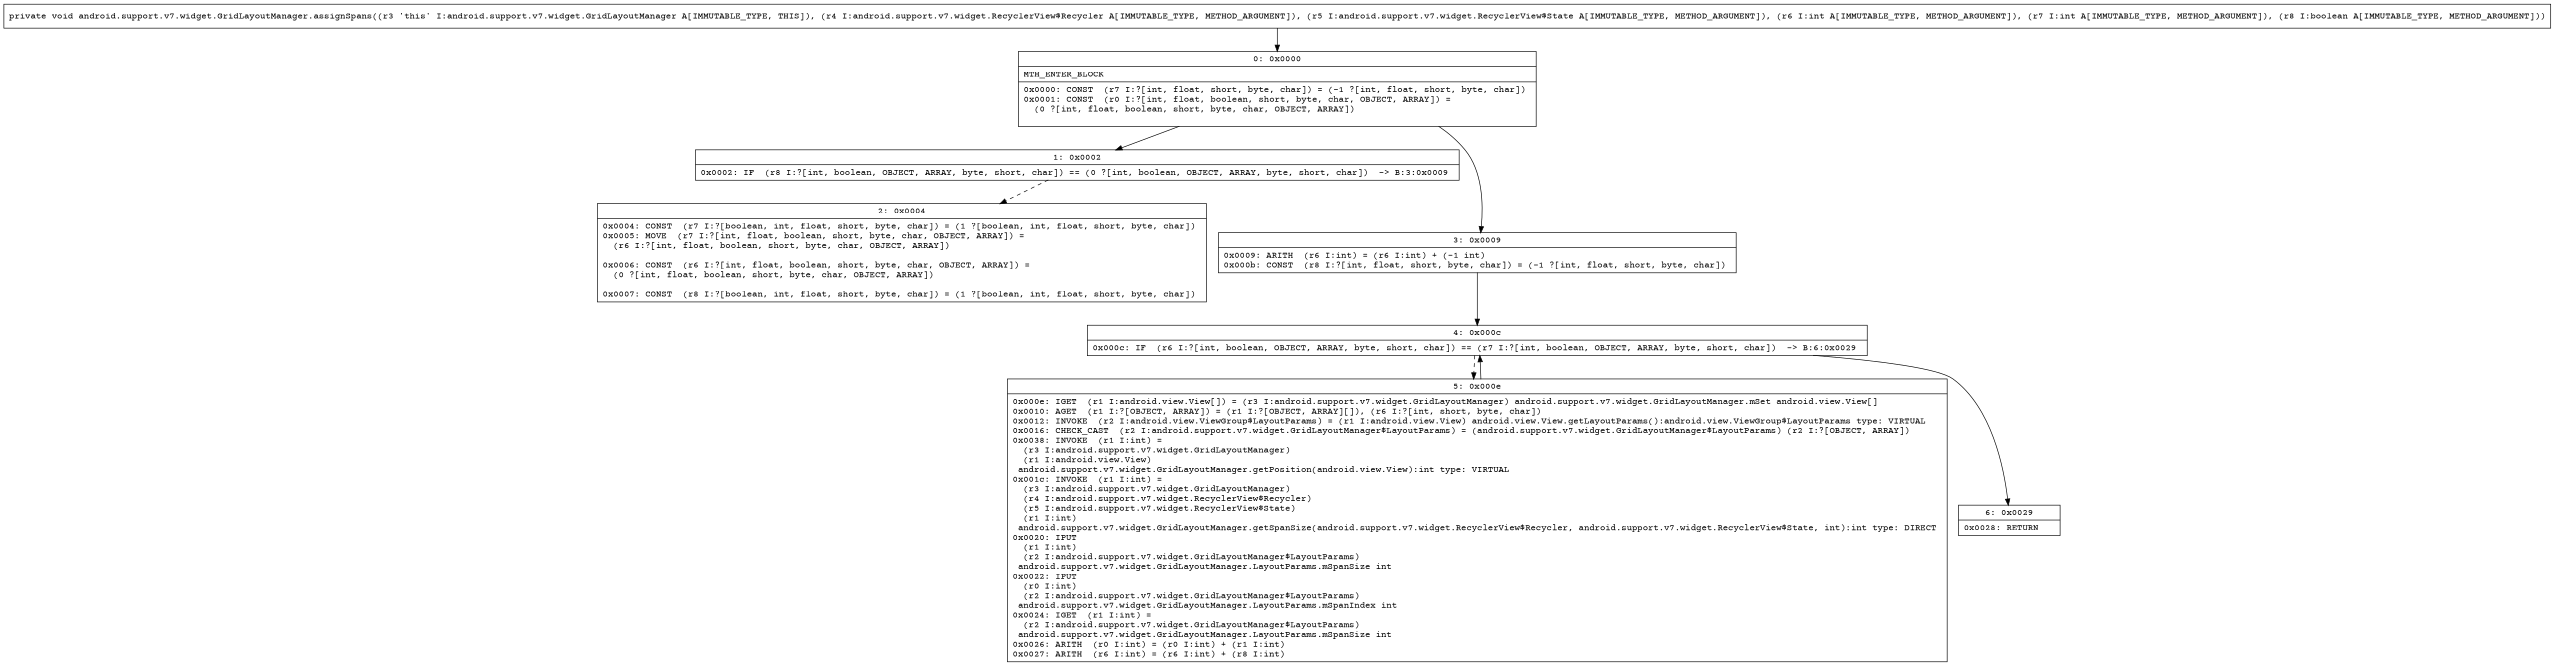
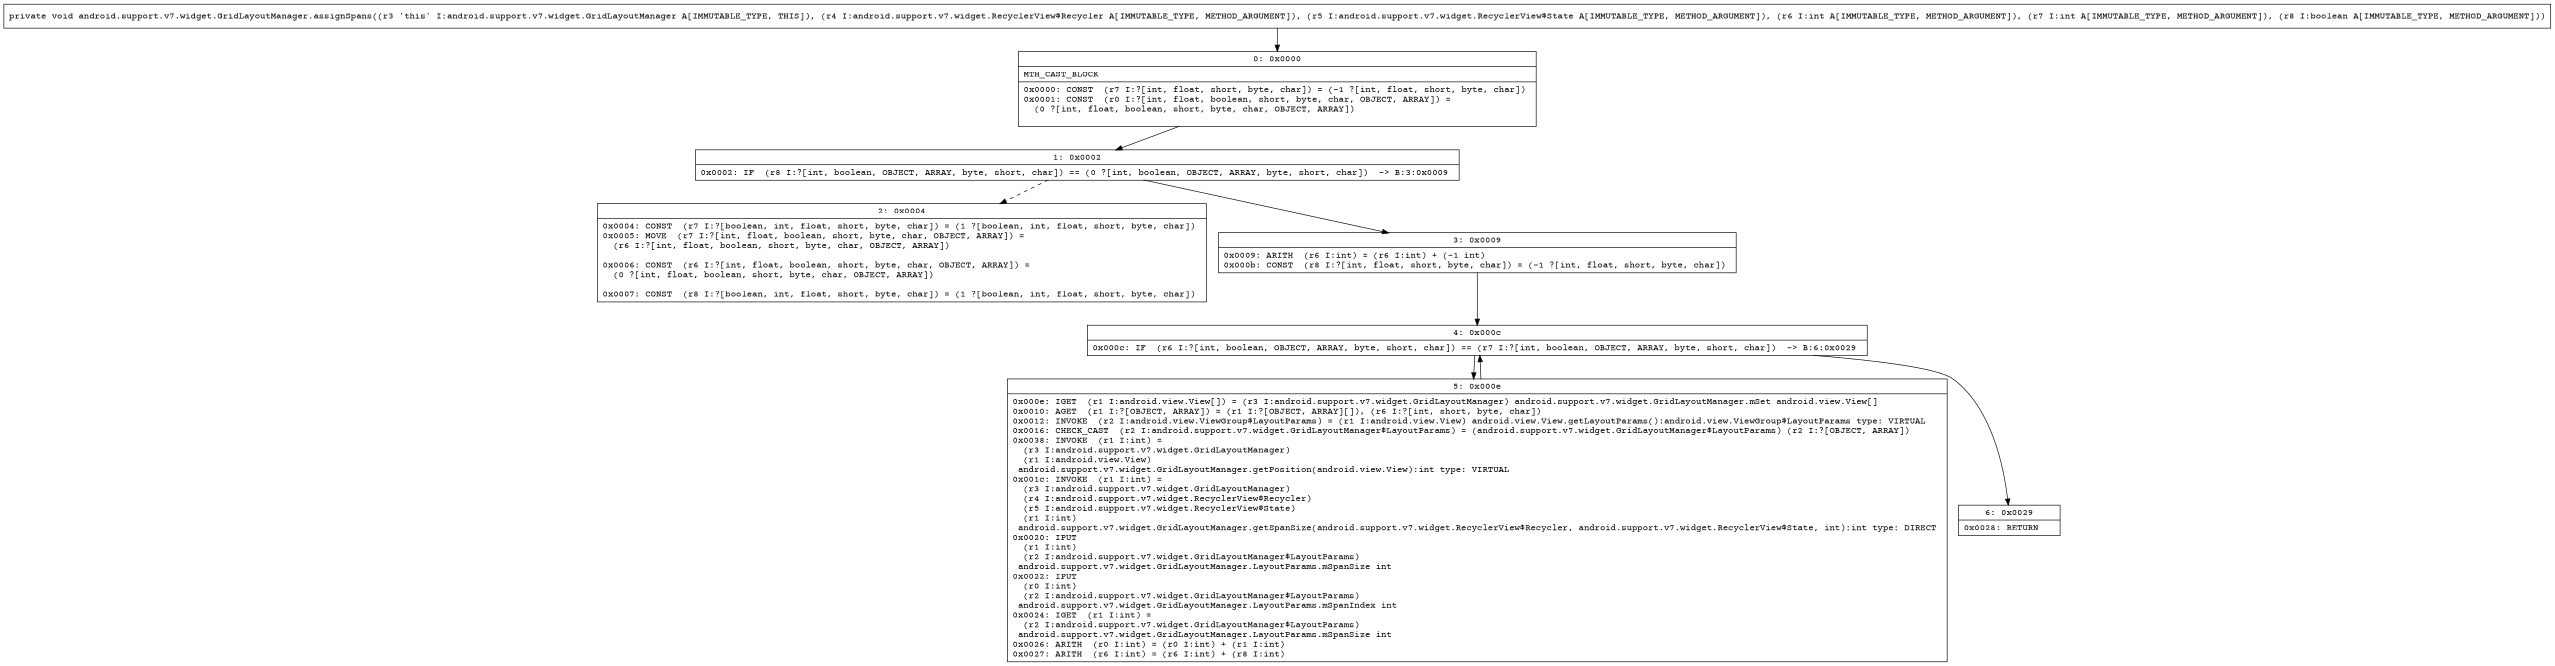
  digraph {
    fontname="Courier Prime"
    node [fontname="Courier Prime" shape=record]
    edge [fontname="Courier Prime"]
-   n1 [label="{0\:\ 0x0000|MTH_ENTER_BLOCK\l|0x0000: CONST  (r7 I:?[int, float, short, byte, char]) = (\-1 ?[int, float, short, byte, char]) \l0x0001: CONST  (r0 I:?[int, float, boolean, short, byte, char, OBJECT, ARRAY]) = \l  (0 ?[int, float, boolean, short, byte, char, OBJECT, ARRAY])\l \l}"]
+   n1 [label="{0\:\ 0x0000|MTH_CAST_BLOCK\l|0x0000: CONST  (r7 I:?[int, float, short, byte, char]) = (\-1 ?[int, float, short, byte, char]) \l0x0001: CONST  (r0 I:?[int, float, boolean, short, byte, char, OBJECT, ARRAY]) = \l  (0 ?[int, float, boolean, short, byte, char, OBJECT, ARRAY])\l \l}"]
    n2 [label="{1\:\ 0x0002|0x0002: IF  (r8 I:?[int, boolean, OBJECT, ARRAY, byte, short, char]) == (0 ?[int, boolean, OBJECT, ARRAY, byte, short, char])  \-\> B:3:0x0009 \l}"]
    n3 [label="{2\:\ 0x0004|0x0004: CONST  (r7 I:?[boolean, int, float, short, byte, char]) = (1 ?[boolean, int, float, short, byte, char]) \l0x0005: MOVE  (r7 I:?[int, float, boolean, short, byte, char, OBJECT, ARRAY]) = \l  (r6 I:?[int, float, boolean, short, byte, char, OBJECT, ARRAY])\l \l0x0006: CONST  (r6 I:?[int, float, boolean, short, byte, char, OBJECT, ARRAY]) = \l  (0 ?[int, float, boolean, short, byte, char, OBJECT, ARRAY])\l \l0x0007: CONST  (r8 I:?[boolean, int, float, short, byte, char]) = (1 ?[boolean, int, float, short, byte, char]) \l}"]
    n4 [label="{3\:\ 0x0009|0x0009: ARITH  (r6 I:int) = (r6 I:int) + (\-1 int) \l0x000b: CONST  (r8 I:?[int, float, short, byte, char]) = (\-1 ?[int, float, short, byte, char]) \l}"]
    n5 [label="{4\:\ 0x000c|0x000c: IF  (r6 I:?[int, boolean, OBJECT, ARRAY, byte, short, char]) == (r7 I:?[int, boolean, OBJECT, ARRAY, byte, short, char])  \-\> B:6:0x0029 \l}"]
    n6 [label="{5\:\ 0x000e|0x000e: IGET  (r1 I:android.view.View[]) = (r3 I:android.support.v7.widget.GridLayoutManager) android.support.v7.widget.GridLayoutManager.mSet android.view.View[] \l0x0010: AGET  (r1 I:?[OBJECT, ARRAY]) = (r1 I:?[OBJECT, ARRAY][]), (r6 I:?[int, short, byte, char]) \l0x0012: INVOKE  (r2 I:android.view.ViewGroup$LayoutParams) = (r1 I:android.view.View) android.view.View.getLayoutParams():android.view.ViewGroup$LayoutParams type: VIRTUAL \l0x0016: CHECK_CAST  (r2 I:android.support.v7.widget.GridLayoutManager$LayoutParams) = (android.support.v7.widget.GridLayoutManager$LayoutParams) (r2 I:?[OBJECT, ARRAY]) \l0x0038: INVOKE  (r1 I:int) = \l  (r3 I:android.support.v7.widget.GridLayoutManager)\l  (r1 I:android.view.View)\l android.support.v7.widget.GridLayoutManager.getPosition(android.view.View):int type: VIRTUAL \l0x001c: INVOKE  (r1 I:int) = \l  (r3 I:android.support.v7.widget.GridLayoutManager)\l  (r4 I:android.support.v7.widget.RecyclerView$Recycler)\l  (r5 I:android.support.v7.widget.RecyclerView$State)\l  (r1 I:int)\l android.support.v7.widget.GridLayoutManager.getSpanSize(android.support.v7.widget.RecyclerView$Recycler, android.support.v7.widget.RecyclerView$State, int):int type: DIRECT \l0x0020: IPUT  \l  (r1 I:int)\l  (r2 I:android.support.v7.widget.GridLayoutManager$LayoutParams)\l android.support.v7.widget.GridLayoutManager.LayoutParams.mSpanSize int \l0x0022: IPUT  \l  (r0 I:int)\l  (r2 I:android.support.v7.widget.GridLayoutManager$LayoutParams)\l android.support.v7.widget.GridLayoutManager.LayoutParams.mSpanIndex int \l0x0024: IGET  (r1 I:int) = \l  (r2 I:android.support.v7.widget.GridLayoutManager$LayoutParams)\l android.support.v7.widget.GridLayoutManager.LayoutParams.mSpanSize int \l0x0026: ARITH  (r0 I:int) = (r0 I:int) + (r1 I:int) \l0x0027: ARITH  (r6 I:int) = (r6 I:int) + (r8 I:int) \l}"]
    n7 [label="{6\:\ 0x0029|0x0028: RETURN   \l}"]
    n8 [label="{private void android.support.v7.widget.GridLayoutManager.assignSpans((r3 'this' I:android.support.v7.widget.GridLayoutManager A[IMMUTABLE_TYPE, THIS]), (r4 I:android.support.v7.widget.RecyclerView$Recycler A[IMMUTABLE_TYPE, METHOD_ARGUMENT]), (r5 I:android.support.v7.widget.RecyclerView$State A[IMMUTABLE_TYPE, METHOD_ARGUMENT]), (r6 I:int A[IMMUTABLE_TYPE, METHOD_ARGUMENT]), (r7 I:int A[IMMUTABLE_TYPE, METHOD_ARGUMENT]), (r8 I:boolean A[IMMUTABLE_TYPE, METHOD_ARGUMENT])) }"]
    n1 -> n2
    n2 -> n3 [style=dashed]
-   n1 -> n4
+   n2 -> n4
    n4 -> n5
-   n5 -> n6 [style=dashed]
+   n5 -> n6 [style=solid]
    n5 -> n7
    n6 -> n5
    n8 -> n1
  }
